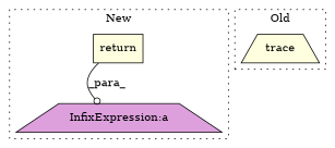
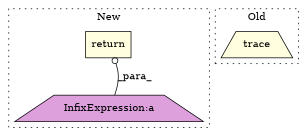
  digraph {
    node [shape=trapezium style=filled fillcolor=lightyellow]
    n1 [a=41 l=7 label=return s=1757 shape=box]
    n2 [a=27 l=3 label="InfixExpression:a" s=1768 fillcolor=plum]
    n3 [a=32 l="6,1" label=trace s="1891,1938"]
    subgraph cluster_1 {
      label=New
      style=dotted
      n1
      n2
    }
    subgraph cluster_2 {
      label=Old
      style=dotted
      n3
    }
-   n1 -> n2 [label=_para_ arrowhead=odot]
+   n2 -> n1 [label=_para_ arrowhead=odot]
  }
